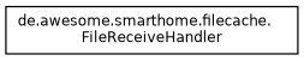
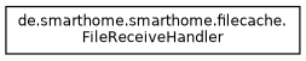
  digraph {
    rankdir=LR
    fontname="DejaVu Sans"
-   n1 [color=black fillcolor=white fontname="DejaVu Sans" fontsize=10 height=0.2 label="de.awesome.smarthome.filecache.\lFileReceiveHandler" shape=record style=filled width=0.4]
+   n1 [color=black fillcolor=white fontname="DejaVu Sans" fontsize=10 height=0.2 label="de.smarthome.smarthome.filecache.\lFileReceiveHandler" shape=record style=filled width=0.4]
  }
